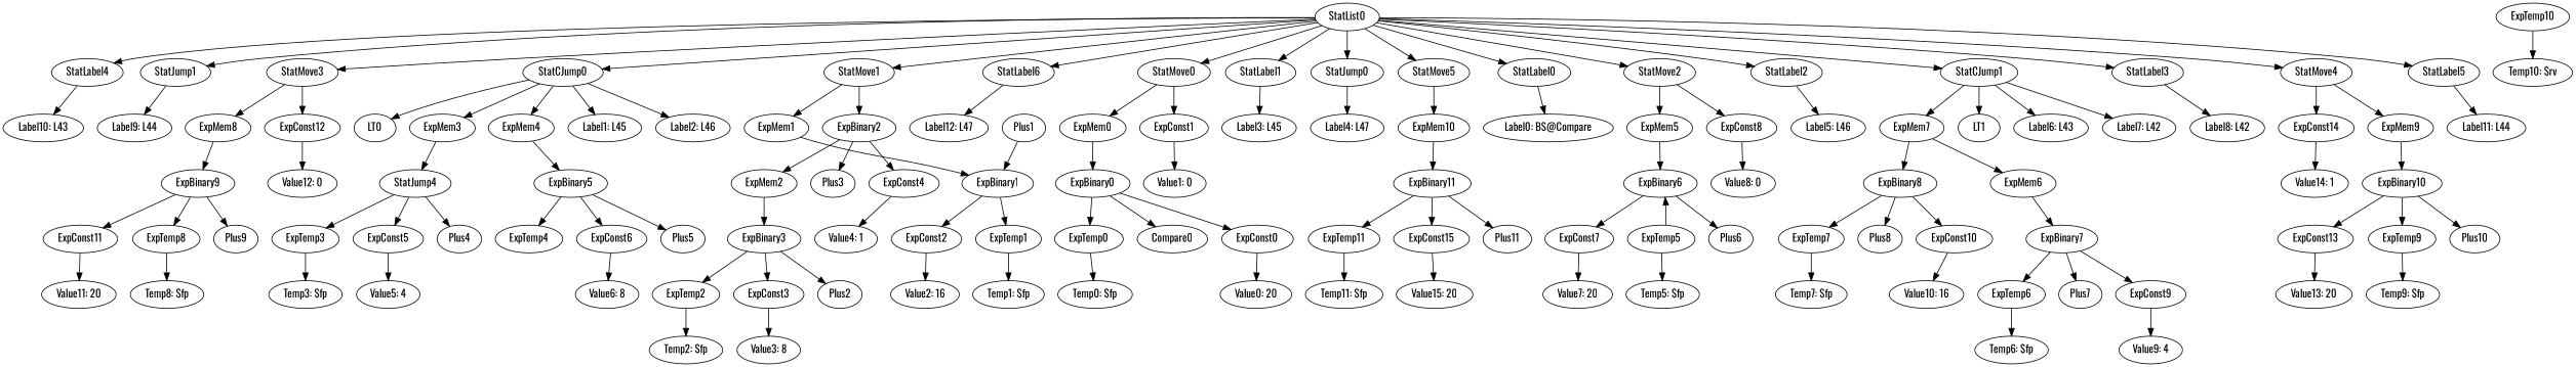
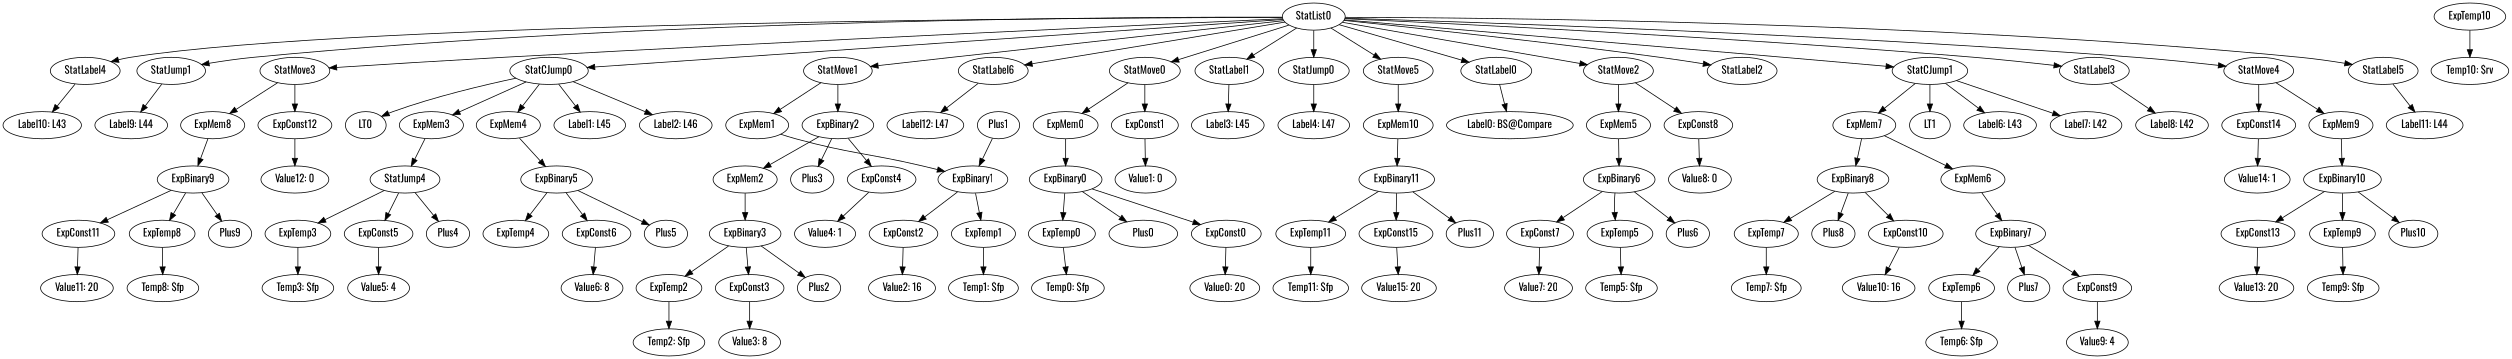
  digraph {
    fontname=Oswald
    ordering=out
    node [fontname=Oswald]
    edge [fontname=Oswald]
    ExpMem10
    ExpBinary11
    ExpTemp11
    ExpConst15
    Plus11
    "Temp11: $fp"
    "Value15: 20"
    ExpTemp10
    "Temp10: $rv"
    ExpConst14
    "Value14: 1"
    ExpConst13
    "Value13: 20"
    ExpBinary10
    ExpTemp9
    Plus10
    "Temp9: $fp"
    StatLabel4
    "Label10: L43"
    StatJump1
    "Label9: L44"
    StatMove3
    ExpMem8
    ExpConst12
    ExpBinary9
    "Value12: 0"
    ExpConst11
    ExpTemp8
    Plus9
    "Value11: 20"
    "Temp8: $fp"
    ExpTemp3
    "Temp3: $fp"
    StatCJump0
    LT0
    ExpMem3
    ExpMem4
    "Label1: L45"
    "Label2: L46"
    n40 [label=StatJump4]
    ExpBinary5
    ExpConst5
    Plus4
    ExpTemp4
    ExpConst6
    Plus5
    StatMove1
    ExpMem1
    ExpBinary2
    ExpBinary1
    ExpMem2
    Plus3
    ExpConst4
    ExpConst2
    ExpTemp1
    ExpBinary3
    "Value4: 1"
    ExpTemp2
    "Temp2: $fp"
    StatLabel6
    "Label12: L47"
    ExpConst3
    "Value3: 8"
    ExpConst7
    "Value7: 20"
    ExpBinary0
    ExpTemp0
-   Plus0 [label=Compare0]
+   Plus0
    ExpConst0
    "Temp0: $fp"
    "Value0: 20"
    "Value6: 8"
    StatMove0
    ExpMem0
    ExpConst1
    "Value1: 0"
    Plus2
    StatLabel1
    "Label3: L45"
    StatJump0
    "Label4: L47"
    "Value2: 16"
    StatMove5
    "Value5: 4"
    ExpMem7
    ExpBinary8
    ExpMem6
    ExpTemp7
    Plus8
    ExpConst10
    "Temp7: $fp"
    "Value10: 16"
    StatList0
    StatLabel0
    StatMove2
    StatLabel2
    StatCJump1
    StatLabel3
    StatMove4
    StatLabel5
    "Label0: BS@Compare"
    ExpMem5
    ExpConst8
-   "Label5: L46"
    LT1
    "Label6: L43"
    "Label7: L42"
    "Label8: L42"
    ExpMem9
    "Label11: L44"
    ExpBinary6
    "Value8: 0"
    ExpBinary7
    ExpTemp5
    Plus6
    "Temp5: $fp"
    "Temp1: $fp"
    Plus1
    ExpTemp6
    Plus7
    ExpConst9
    "Temp6: $fp"
    "Value9: 4"
    ExpMem10 -> ExpBinary11
    ExpBinary11 -> ExpTemp11
    ExpBinary11 -> ExpConst15
    ExpBinary11 -> Plus11
    ExpTemp11 -> "Temp11: $fp"
    ExpConst15 -> "Value15: 20"
    ExpTemp10 -> "Temp10: $rv"
    ExpConst14 -> "Value14: 1"
    ExpConst13 -> "Value13: 20"
    ExpBinary10 -> ExpConst13
    ExpBinary10 -> ExpTemp9
    ExpBinary10 -> Plus10
    ExpTemp9 -> "Temp9: $fp"
    StatLabel4 -> "Label10: L43"
    StatJump1 -> "Label9: L44"
    StatMove3 -> ExpMem8
    StatMove3 -> ExpConst12
    ExpMem8 -> ExpBinary9
    ExpConst12 -> "Value12: 0"
    ExpBinary9 -> ExpConst11
    ExpBinary9 -> ExpTemp8
    ExpBinary9 -> Plus9
    ExpConst11 -> "Value11: 20"
    ExpTemp8 -> "Temp8: $fp"
    ExpTemp3 -> "Temp3: $fp"
    StatCJump0 -> LT0
    StatCJump0 -> ExpMem3
    StatCJump0 -> ExpMem4
    StatCJump0 -> "Label1: L45"
    StatCJump0 -> "Label2: L46"
    ExpMem3 -> n40
    ExpMem4 -> ExpBinary5
    n40 -> ExpTemp3
    n40 -> ExpConst5
    n40 -> Plus4
    ExpBinary5 -> ExpTemp4
    ExpBinary5 -> ExpConst6
    ExpBinary5 -> Plus5
    ExpConst5 -> "Value5: 4"
    ExpConst6 -> "Value6: 8"
    StatMove1 -> ExpMem1
    StatMove1 -> ExpBinary2
    ExpMem1 -> ExpBinary1
    ExpBinary2 -> ExpMem2
    ExpBinary2 -> Plus3
    ExpBinary2 -> ExpConst4
    ExpBinary1 -> ExpConst2
    ExpBinary1 -> ExpTemp1
    ExpMem2 -> ExpBinary3
    ExpConst4 -> "Value4: 1"
    ExpConst2 -> "Value2: 16"
    ExpTemp1 -> "Temp1: $fp"
    ExpBinary3 -> ExpTemp2
    ExpBinary3 -> ExpConst3
    ExpBinary3 -> Plus2
    ExpTemp2 -> "Temp2: $fp"
    StatLabel6 -> "Label12: L47"
    ExpConst3 -> "Value3: 8"
    ExpConst7 -> "Value7: 20"
    ExpBinary0 -> ExpTemp0
    ExpBinary0 -> Plus0
    ExpBinary0 -> ExpConst0
    ExpTemp0 -> "Temp0: $fp"
    ExpConst0 -> "Value0: 20"
    StatMove0 -> ExpMem0
    StatMove0 -> ExpConst1
    ExpMem0 -> ExpBinary0
    ExpConst1 -> "Value1: 0"
    StatLabel1 -> "Label3: L45"
    StatJump0 -> "Label4: L47"
    StatMove5 -> ExpMem10
    ExpMem7 -> ExpBinary8
    ExpMem7 -> ExpMem6
    ExpBinary8 -> ExpTemp7
    ExpBinary8 -> Plus8
    ExpBinary8 -> ExpConst10
    ExpMem6 -> ExpBinary7
    ExpTemp7 -> "Temp7: $fp"
    ExpConst10 -> "Value10: 16"
    StatList0 -> StatLabel4
    StatList0 -> StatJump1
    StatList0 -> StatMove3
    StatList0 -> StatCJump0
    StatList0 -> StatMove1
    StatList0 -> StatLabel6
    StatList0 -> StatMove0
    StatList0 -> StatLabel1
    StatList0 -> StatJump0
    StatList0 -> StatMove5
    StatList0 -> StatLabel0
    StatList0 -> StatMove2
    StatList0 -> StatLabel2
    StatList0 -> StatCJump1
    StatList0 -> StatLabel3
    StatList0 -> StatMove4
    StatList0 -> StatLabel5
    StatLabel0 -> "Label0: BS@Compare"
    StatMove2 -> ExpMem5
    StatMove2 -> ExpConst8
-   StatLabel2 -> "Label5: L46"
    StatCJump1 -> ExpMem7
    StatCJump1 -> LT1
    StatCJump1 -> "Label6: L43"
    StatCJump1 -> "Label7: L42"
    StatLabel3 -> "Label8: L42"
    StatMove4 -> ExpConst14
    StatMove4 -> ExpMem9
    StatLabel5 -> "Label11: L44"
    ExpMem5 -> ExpBinary6
    ExpConst8 -> "Value8: 0"
    ExpMem9 -> ExpBinary10
    ExpBinary6 -> ExpConst7
-   ExpTemp5 -> ExpBinary6
+   ExpBinary6 -> ExpTemp5
    ExpBinary6 -> Plus6
    ExpBinary7 -> ExpTemp6
    ExpBinary7 -> Plus7
    ExpBinary7 -> ExpConst9
    ExpTemp5 -> "Temp5: $fp"
    Plus1 -> ExpBinary1
    ExpTemp6 -> "Temp6: $fp"
    ExpConst9 -> "Value9: 4"
  }
